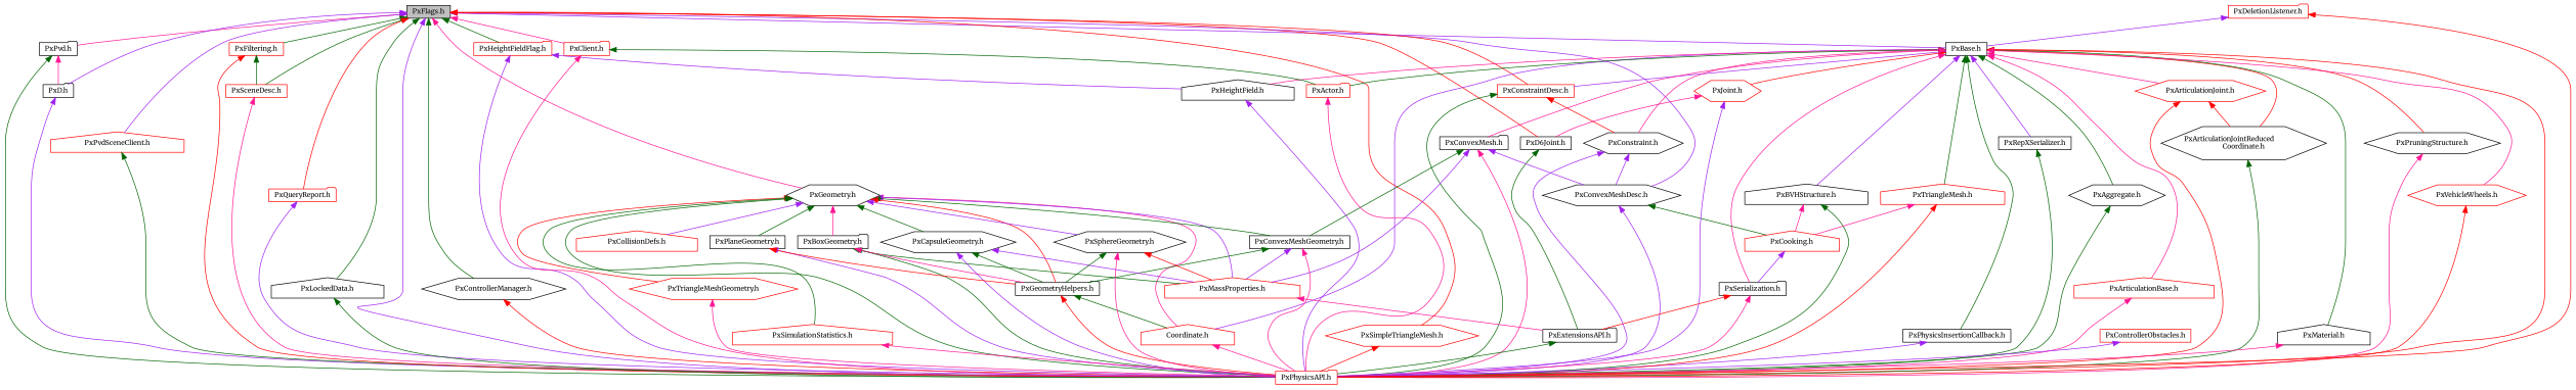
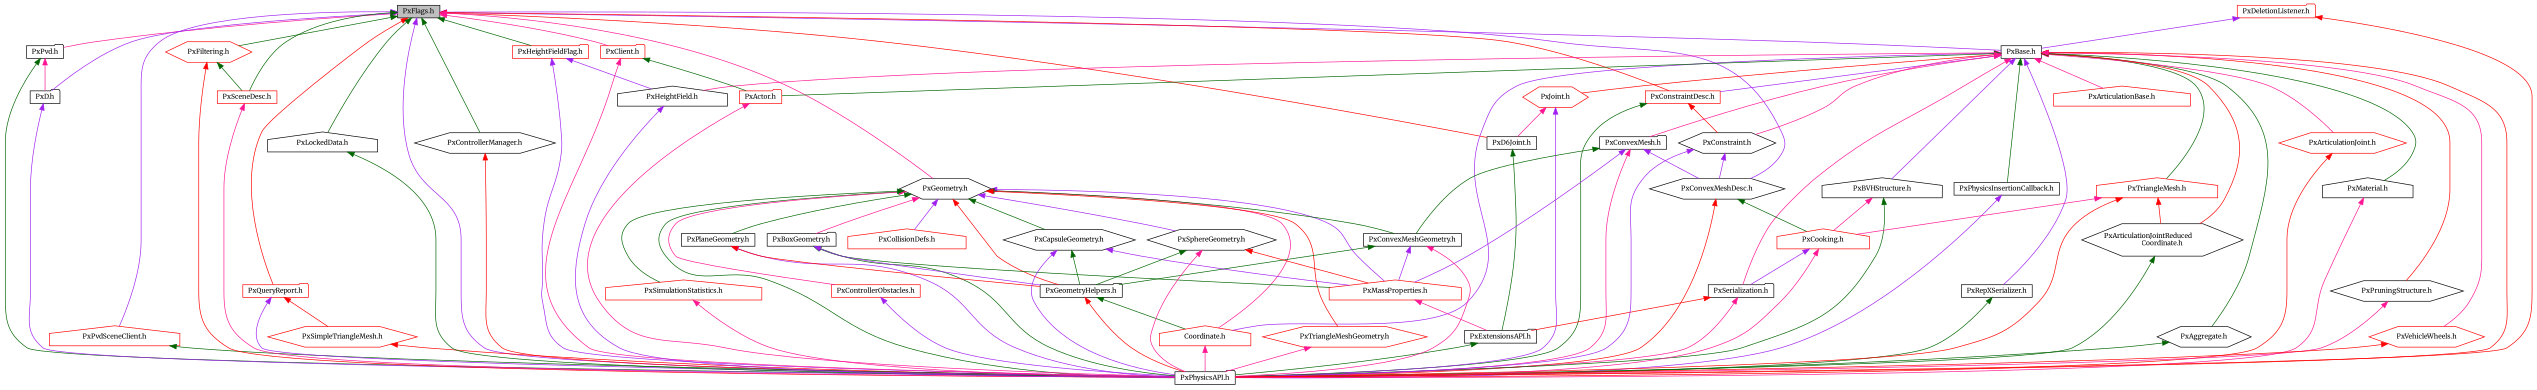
  digraph {
    fontname=Merriweather
    node [color=black fillcolor=white fontname=Merriweather fontsize=10 shape=hexagon style=filled]
    edge [color=darkgreen dir=back fontname=Merriweather fontsize=10 labelfontname=Helvetica labelfontsize=10 style=solid]
    n1 [fillcolor=grey75 fontcolor=black height=0.2 label="PxFlags.h" shape=box width=0.4]
    n2 [height=0.2 label="PxControllerManager.h" width=0.4]
-   n3 [color=red height=0.2 label="PxPhysicsAPI.h" shape=folder width=0.4]
+   n3 [height=0.2 label="PxPhysicsAPI.h" shape=folder width=0.4]
    n4 [height=0.2 label="PxBase.h" shape=box width=0.4]
    n5 [height=0.2 label="PxD6Joint.h" shape=box width=0.4]
    n6 [height=0.2 label="PxConvexMeshDesc.h" width=0.4]
    n7 [color=red height=0.2 label="PxConstraintDesc.h" shape=box width=0.4]
    n8 [height=0.2 label="PxGeometry.h" width=0.4]
    n9 [color=red height=0.2 label="PxHeightFieldFlag.h" shape=folder width=0.4]
    n10 [color=red height=0.2 label="PxSimpleTriangleMesh.h" width=0.4]
    n11 [height=0.2 label="PxPvd.h" shape=folder width=0.4]
    n12 [height=0.2 label="PxD.h" shape=folder width=0.4]
    n13 [color=red height=0.2 label="PxPvdSceneClient.h" shape=house width=0.4]
    n14 [color=red height=0.2 label="PxClient.h" shape=folder width=0.4]
-   n15 [color=red height=0.2 label="PxFiltering.h" shape=box width=0.4]
+   n15 [color=red height=0.2 label="PxFiltering.h" width=0.4]
    n16 [color=red height=0.2 label="PxSceneDesc.h" shape=box width=0.4]
    n17 [color=red height=0.2 label="PxQueryReport.h" shape=folder width=0.4]
    n18 [height=0.2 label="PxLockedData.h" shape=house width=0.4]
    n19 [height=0.2 label="PxPhysicsInsertionCallback.h" shape=box width=0.4]
    n20 [color=red height=0.2 label="PxJoint.h" width=0.4]
    n21 [height=0.2 label="PxRepXSerializer.h" shape=box width=0.4]
    n22 [height=0.2 label="PxSerialization.h" shape=folder width=0.4]
    n23 [height=0.2 label="PxBVHStructure.h" shape=house width=0.4]
    n24 [height=0.2 label="PxConvexMesh.h" shape=folder width=0.4]
    n25 [color=red height=0.2 label="Coordinate.h" shape=house width=0.4]
    n26 [height=0.2 label="PxHeightField.h" shape=house width=0.4]
    n27 [color=red height=0.2 label="PxTriangleMesh.h" shape=house width=0.4]
    n28 [color=red height=0.2 label="PxActor.h" shape=folder width=0.4]
    n29 [height=0.2 label="PxAggregate.h" width=0.4]
    n30 [color=red height=0.2 label="PxArticulationBase.h" shape=house width=0.4]
    n31 [color=red height=0.2 label="PxArticulationJoint.h" width=0.4]
    n32 [height=0.2 label="PxArticulationJointReduced\lCoordinate.h" width=0.4]
    n33 [height=0.2 label="PxConstraint.h" width=0.4]
    n34 [height=0.2 label="PxMaterial.h" shape=house width=0.4]
    n35 [height=0.2 label="PxPruningStructure.h" width=0.4]
    n36 [color=red height=0.2 label="PxVehicleWheels.h" width=0.4]
    n37 [height=0.2 label="PxExtensionsAPI.h" shape=folder width=0.4]
    n38 [color=red height=0.2 label="PxCooking.h" shape=house width=0.4]
    n39 [color=red height=0.2 label="PxMassProperties.h" shape=house width=0.4]
    n40 [height=0.2 label="PxConvexMeshGeometry.h" shape=box width=0.4]
    n41 [height=0.2 label="PxGeometryHelpers.h" shape=folder width=0.4]
    n42 [color=red height=0.2 label="PxControllerObstacles.h" shape=box width=0.4]
    n43 [color=red height=0.2 label="PxCollisionDefs.h" shape=house width=0.4]
    n44 [height=0.2 label="PxBoxGeometry.h" shape=folder width=0.4]
    n45 [height=0.2 label="PxCapsuleGeometry.h" width=0.4]
    n46 [height=0.2 label="PxSphereGeometry.h" width=0.4]
    n47 [height=0.2 label="PxPlaneGeometry.h" shape=box width=0.4]
    n48 [color=red height=0.2 label="PxTriangleMeshGeometry.h" width=0.4]
    n49 [color=red height=0.2 label="PxSimulationStatistics.h" shape=house width=0.4]
    n50 [color=red height=0.2 label="PxDeletionListener.h" shape=folder width=0.4]
    n1 -> n2
    n1 -> n3 [color=purple]
    n1 -> n4 [color=purple]
    n1 -> n5 [color=red]
    n1 -> n6 [color=purple]
    n1 -> n7 [color=red]
    n1 -> n8 [color=deeppink]
    n1 -> n9
-   n1 -> n10 [color=red]
+   n17 -> n10 [color=red]
    n1 -> n11 [color=deeppink]
    n1 -> n12 [color=purple]
    n1 -> n13 [color=purple]
    n1 -> n14 [color=deeppink]
    n1 -> n15
    n1 -> n16
    n1 -> n17 [color=red]
    n1 -> n18
    n2 -> n3 [color=red]
    n4 -> n3 [color=red]
    n4 -> n7 [color=purple]
    n4 -> n19
    n4 -> n20 [color=red]
    n4 -> n21 [color=purple]
    n4 -> n22 [color=deeppink]
    n4 -> n23 [color=purple]
    n4 -> n24 [color=deeppink]
    n4 -> n25 [color=purple]
    n4 -> n26 [color=deeppink]
    n4 -> n27
    n4 -> n28
    n4 -> n29
    n4 -> n30 [color=deeppink]
    n4 -> n31 [color=deeppink]
    n4 -> n32 [color=red]
    n4 -> n33 [color=deeppink]
    n4 -> n34
    n4 -> n35 [color=red]
    n4 -> n36 [color=deeppink]
    n5 -> n37
-   n6 -> n3 [color=purple]
+   n6 -> n3 [color=red]
    n6 -> n38
    n7 -> n3
    n7 -> n33 [color=red]
    n8 -> n3
    n8 -> n25 [color=deeppink]
    n8 -> n39 [color=purple]
    n8 -> n40
    n8 -> n41 [color=red]
+   n8 -> n42 [color=deeppink]
    n8 -> n43 [color=purple]
    n8 -> n44 [color=deeppink]
    n8 -> n45
    n8 -> n46 [color=purple]
    n8 -> n47
    n8 -> n48 [color=red]
    n8 -> n49
    n9 -> n3 [color=purple]
    n9 -> n26 [color=purple]
    n10 -> n3 [color=red]
    n11 -> n3
    n11 -> n12 [color=deeppink]
    n12 -> n3 [color=purple]
    n13 -> n3
    n14 -> n3 [color=deeppink]
    n14 -> n28
    n15 -> n3 [color=red]
    n15 -> n16
    n16 -> n3 [color=deeppink]
    n17 -> n3 [color=purple]
    n18 -> n3
    n19 -> n3 [color=purple]
    n20 -> n3 [color=purple]
    n20 -> n5 [color=deeppink]
    n21 -> n3
    n22 -> n3 [color=deeppink]
    n22 -> n37 [color=red]
    n23 -> n3
    n23 -> n38 [color=deeppink]
    n24 -> n3 [color=deeppink]
    n24 -> n6 [color=purple]
    n24 -> n39 [color=purple]
    n24 -> n40
    n25 -> n3 [color=deeppink]
    n26 -> n3 [color=purple]
    n27 -> n3 [color=red]
    n27 -> n38 [color=deeppink]
    n28 -> n3 [color=deeppink]
    n29 -> n3
    n31 -> n3 [color=red]
-   n31 -> n32 [color=red]
+   n27 -> n32 [color=red]
    n32 -> n3
    n33 -> n3 [color=purple]
    n33 -> n6 [color=purple]
    n34 -> n3 [color=deeppink]
    n35 -> n3 [color=deeppink]
    n36 -> n3 [color=red]
    n37 -> n3
-   n30 -> n3 [color=deeppink]
+   n38 -> n3 [color=deeppink]
    n38 -> n22 [color=purple]
    n39 -> n37 [color=deeppink]
    n40 -> n3 [color=deeppink]
    n40 -> n39 [color=purple]
    n40 -> n41
    n41 -> n3 [color=red]
    n41 -> n25
    n42 -> n3 [color=purple]
    n44 -> n3
    n44 -> n39
-   n44 -> n41 [color=deeppink]
+   n44 -> n41 [color=purple]
    n45 -> n3 [color=purple]
    n45 -> n39 [color=purple]
    n45 -> n41
    n46 -> n3 [color=deeppink]
    n46 -> n39 [color=red]
    n46 -> n41
    n47 -> n3 [color=purple]
    n47 -> n41 [color=red]
    n48 -> n3 [color=deeppink]
    n49 -> n3 [color=deeppink]
    n50 -> n3 [color=red]
    n50 -> n4 [color=purple]
  }
